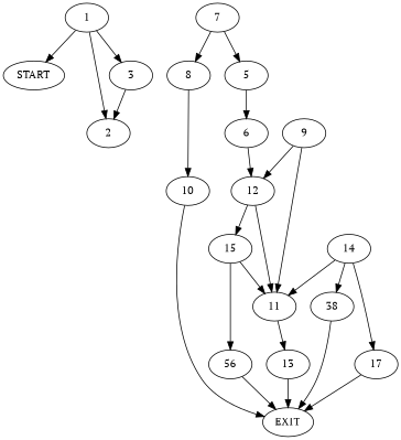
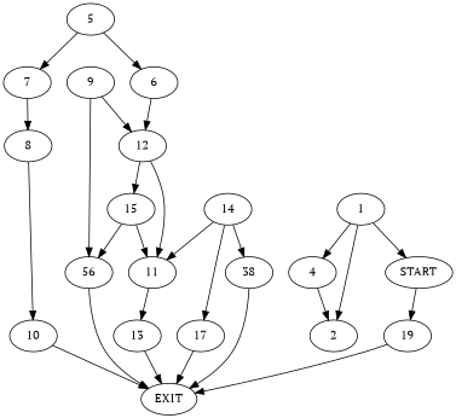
  digraph {
    fontname="PT Serif"
    node [fontname="PT Serif"]
    edge [fontname="PT Serif"]
    n1 [label=START]
+   19
    1
    2
-   3
+   3 [label=4]
    n6 [label=EXIT]
    5
    6
    7
    12
    8
    10
    9
    11
    13
    15
    14
    17
    n19 [label=38]
    n20 [label=56]
+   n1 -> 19
+   19 -> n6
    1 -> n1
    1 -> 2
    1 -> 3
    3 -> 2
    5 -> 6
-   7 -> 5
+   5 -> 7
    6 -> 12
    7 -> 8
    12 -> 11
    12 -> 15
    8 -> 10
    10 -> n6
    9 -> 12
-   9 -> 11
+   9 -> n20
    11 -> 13
    13 -> n6
    15 -> 11
    15 -> n20
    14 -> 11
    14 -> 17
    14 -> n19
    17 -> n6
    n19 -> n6
    n20 -> n6
  }
